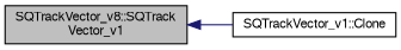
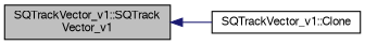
  digraph {
    rankdir=LR
    node [color=black fontname=FreeSans fontsize=10 shape=record]
-   n1 [fillcolor=grey75 fontcolor=black height=0.2 label="SQTrackVector_v8::SQTrack\lVector_v1" style=filled width=0.4]
+   n1 [fillcolor=grey75 fontcolor=black height=0.2 label="SQTrackVector_v1::SQTrack\lVector_v1" style=filled width=0.4]
    n2 [height=0.2 label="SQTrackVector_v1::Clone" width=0.4]
    n1 -> n2 [color=midnightblue dir=back fontname=FreeSans fontsize=10 labelfontname=FreeSans labelfontsize=10 style=solid]
  }
